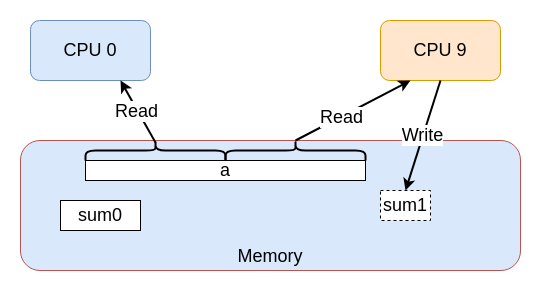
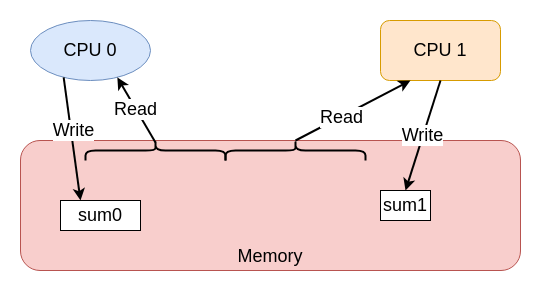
  <mxCell id="0" />
  <mxCell id="1" parent="0" />
- <mxCell id="2" value="&lt;font style=&quot;font-size: 18px;&quot;&gt;Memory&lt;/font&gt;" style="rounded=1;whiteSpace=wrap;html=1;fontSize=18;verticalAlign=bottom;labelPosition=center;verticalLabelPosition=middle;align=center;fillColor=#dae8fc;strokeColor=#b85450;" vertex="1" parent="1"><mxGeometry x="20" y="140" width="500" height="130" as="geometry" /></mxCell>
- <mxCell id="3" value="a" style="rounded=0;whiteSpace=wrap;html=1;fontSize=18;" vertex="1" parent="1"><mxGeometry x="85" y="160" width="280" height="20" as="geometry" /></mxCell>
- <mxCell id="4" value="sum1" style="rounded=0;whiteSpace=wrap;html=1;fontSize=18;dashed=1;" vertex="1" parent="1"><mxGeometry x="380" y="190" width="50" height="30" as="geometry" /></mxCell>
+ <mxCell id="2" value="&lt;font style=&quot;font-size: 18px;&quot;&gt;Memory&lt;/font&gt;" style="rounded=1;whiteSpace=wrap;html=1;fontSize=18;verticalAlign=bottom;labelPosition=center;verticalLabelPosition=middle;align=center;fillColor=#f8cecc;strokeColor=#b85450;" vertex="1" parent="1"><mxGeometry x="20" y="140" width="500" height="130" as="geometry" /></mxCell>
+ <mxCell id="4" value="sum1" style="rounded=0;whiteSpace=wrap;html=1;fontSize=18;" vertex="1" parent="1"><mxGeometry x="380" y="190" width="50" height="30" as="geometry" /></mxCell>
  <mxCell id="5" value="sum0" style="rounded=0;whiteSpace=wrap;html=1;fontSize=18;" vertex="1" parent="1"><mxGeometry x="60" y="200" width="80" height="30" as="geometry" /></mxCell>
- <mxCell id="6" value="CPU 0" style="rounded=1;whiteSpace=wrap;html=1;fontSize=18;fillColor=#dae8fc;strokeColor=#6c8ebf;" vertex="1" parent="1"><mxGeometry x="30" y="20" width="120" height="60" as="geometry" /></mxCell>
- <mxCell id="7" value="CPU 9" style="rounded=1;whiteSpace=wrap;html=1;fontSize=18;fillColor=#ffe6cc;strokeColor=#d79b00;" vertex="1" parent="1"><mxGeometry x="380" y="20" width="120" height="60" as="geometry" /></mxCell>
+ <mxCell id="6" value="CPU 0" style="ellipse;whiteSpace=wrap;html=1;fontSize=18;fillColor=#dae8fc;strokeColor=#6c8ebf;" vertex="1" parent="1"><mxGeometry x="30" y="20" width="120" height="60" as="geometry" /></mxCell>
+ <mxCell id="7" value="CPU 1" style="rounded=1;whiteSpace=wrap;html=1;fontSize=18;fillColor=#ffe6cc;strokeColor=#d79b00;" vertex="1" parent="1"><mxGeometry x="380" y="20" width="120" height="60" as="geometry" /></mxCell>
  <mxCell id="8" value="" style="shape=curlyBracket;whiteSpace=wrap;html=1;rounded=1;fontSize=18;direction=south;strokeWidth=2;" vertex="1" parent="1"><mxGeometry x="85" y="140" width="140" height="20" as="geometry" /></mxCell>
  <mxCell id="9" value="" style="shape=curlyBracket;whiteSpace=wrap;html=1;rounded=1;fontSize=18;direction=south;strokeWidth=2;" vertex="1" parent="1"><mxGeometry x="225" y="140" width="140" height="20" as="geometry" /></mxCell>
  <mxCell id="10" value="" style="endArrow=classic;html=1;fontSize=18;strokeWidth=2;entryX=0.75;entryY=1;entryDx=0;entryDy=0;exitX=0.1;exitY=0.5;exitDx=0;exitDy=0;exitPerimeter=0;" edge="1" parent="1" source="8" target="6"><mxGeometry width="50" height="50" relative="1" as="geometry"><mxPoint x="160" y="140" as="sourcePoint" /><mxPoint x="210" y="90" as="targetPoint" /></mxGeometry></mxCell>
  <mxCell id="11" value="Read" style="edgeLabel;html=1;align=center;verticalAlign=middle;resizable=0;points=[];fontSize=18;" vertex="1" connectable="0" parent="10"><mxGeometry x="0.045" y="1" relative="1" as="geometry"><mxPoint as="offset" /></mxGeometry></mxCell>
  <mxCell id="12" value="" style="endArrow=classic;html=1;fontSize=18;strokeWidth=2;entryX=0.25;entryY=1;entryDx=0;entryDy=0;exitX=0.1;exitY=0.5;exitDx=0;exitDy=0;exitPerimeter=0;" edge="1" parent="1" target="7"><mxGeometry width="50" height="50" relative="1" as="geometry"><mxPoint x="295" y="140" as="sourcePoint" /><mxPoint x="260" y="78" as="targetPoint" /></mxGeometry></mxCell>
  <mxCell id="13" value="Read" style="edgeLabel;html=1;align=center;verticalAlign=middle;resizable=0;points=[];fontSize=18;" vertex="1" connectable="0" parent="12"><mxGeometry x="-0.214" relative="1" as="geometry"><mxPoint as="offset" /></mxGeometry></mxCell>
  <mxCell id="14" value="Write" style="endArrow=classic;html=1;strokeWidth=2;fontSize=18;exitX=0.5;exitY=1;exitDx=0;exitDy=0;entryX=0.5;entryY=0;entryDx=0;entryDy=0;" edge="1" parent="1" source="7" target="4"><mxGeometry width="50" height="50" relative="1" as="geometry"><mxPoint x="310" y="190" as="sourcePoint" /><mxPoint x="360" y="140" as="targetPoint" /></mxGeometry></mxCell>
+ <mxCell id="15" value="" style="endArrow=classic;html=1;strokeWidth=2;fontSize=18;exitX=0.25;exitY=1;exitDx=0;exitDy=0;entryX=0.25;entryY=0;entryDx=0;entryDy=0;" edge="1" parent="1" source="6" target="5"><mxGeometry width="50" height="50" relative="1" as="geometry"><mxPoint x="310" y="190" as="sourcePoint" /><mxPoint x="360" y="140" as="targetPoint" /></mxGeometry></mxCell>
+ <mxCell id="16" value="Write" style="edgeLabel;html=1;align=center;verticalAlign=middle;resizable=0;points=[];fontSize=18;" vertex="1" connectable="0" parent="15"><mxGeometry x="-0.147" y="2" relative="1" as="geometry"><mxPoint as="offset" /></mxGeometry></mxCell>
